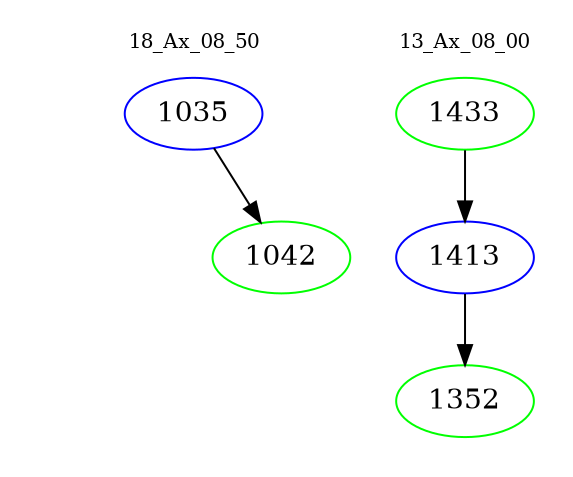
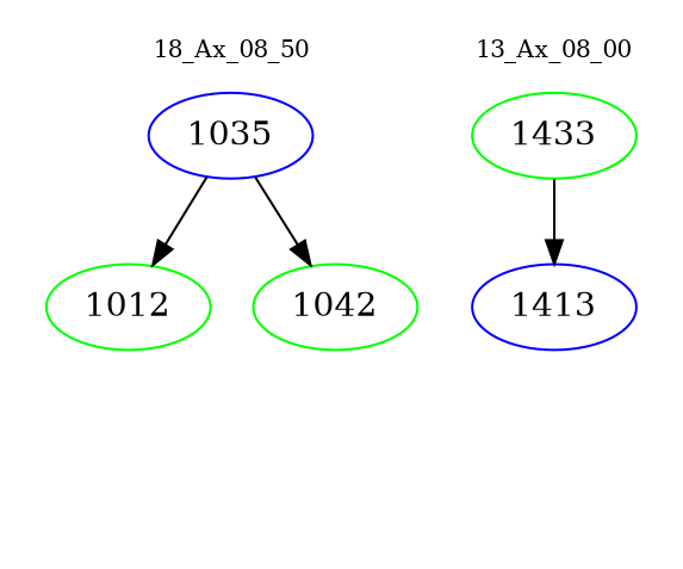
  digraph {
    node [color=green]
    edge [color=black]
    n1 [color=blue label=1035]
+   n2 [label=1012]
    n3 [label=1042]
    n4 [color=blue label=1413]
-   n5 [label=1352]
    n6 [label=1433]
    subgraph cluster_1 {
      color=white
      fontsize=10
      label="18_Ax_08_50"
      n1
+     n2
      n3
    }
    subgraph cluster_2 {
      color=white
      fontsize=10
      label="13_Ax_08_00"
      n4
-     n5
      n6
    }
+   n1 -> n2
    n1 -> n3
-   n4 -> n5
    n6 -> n4
  }
